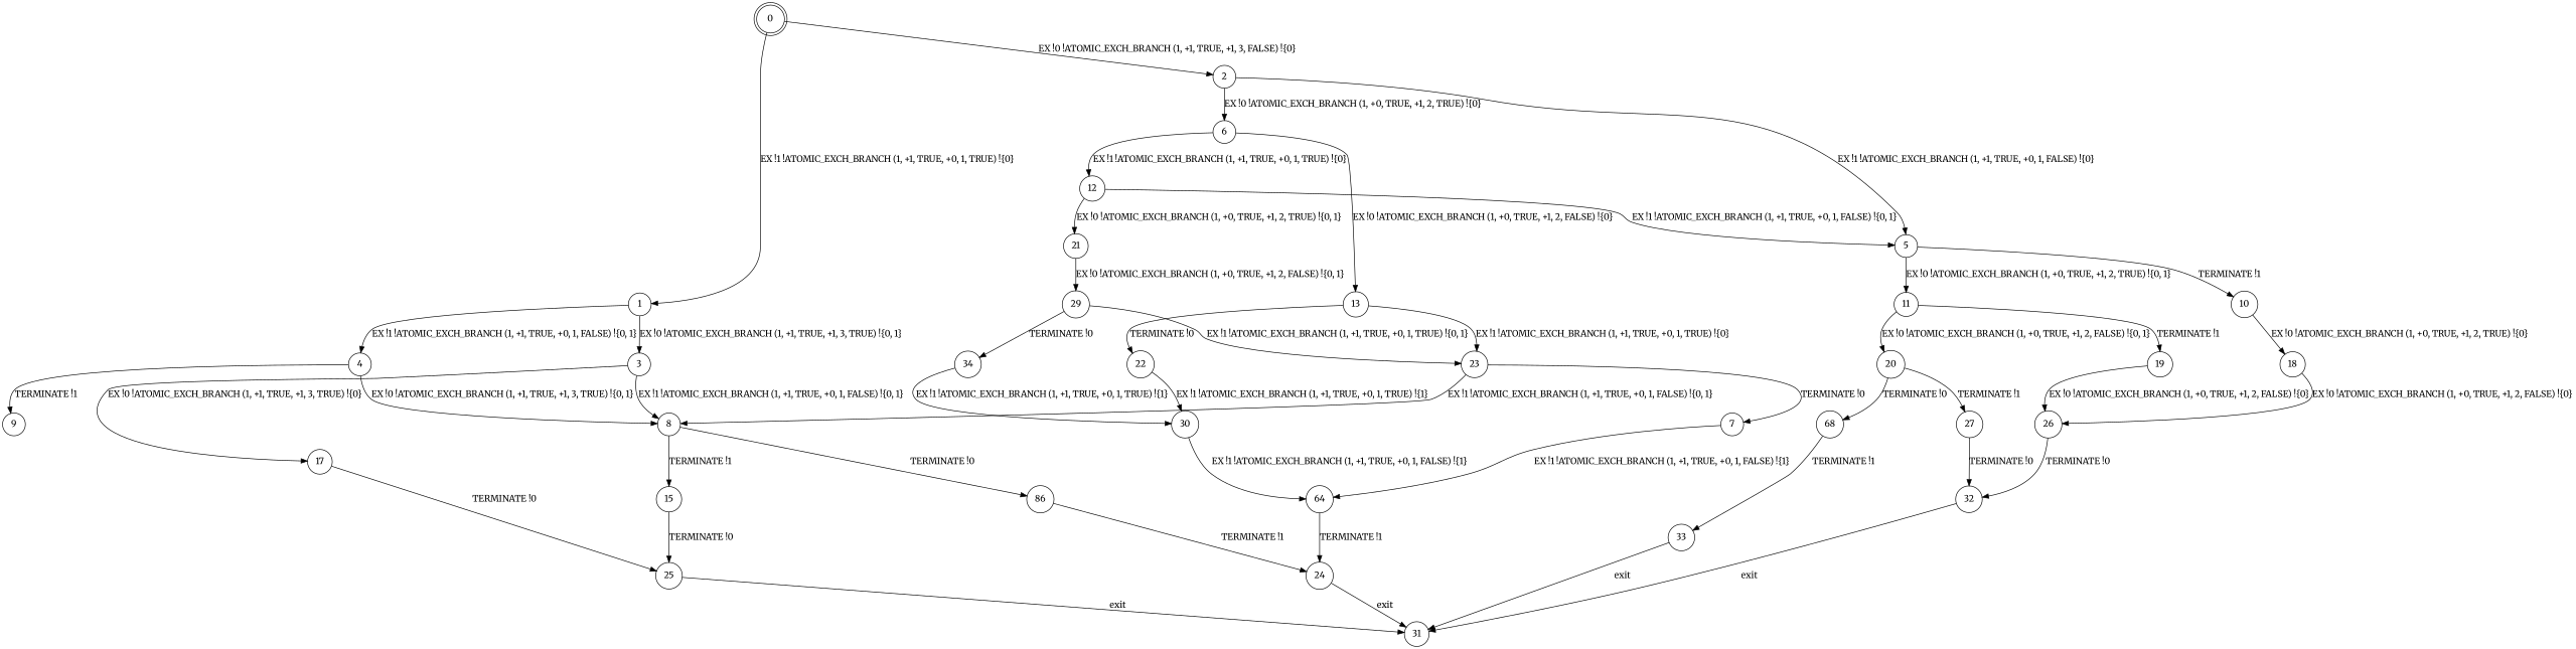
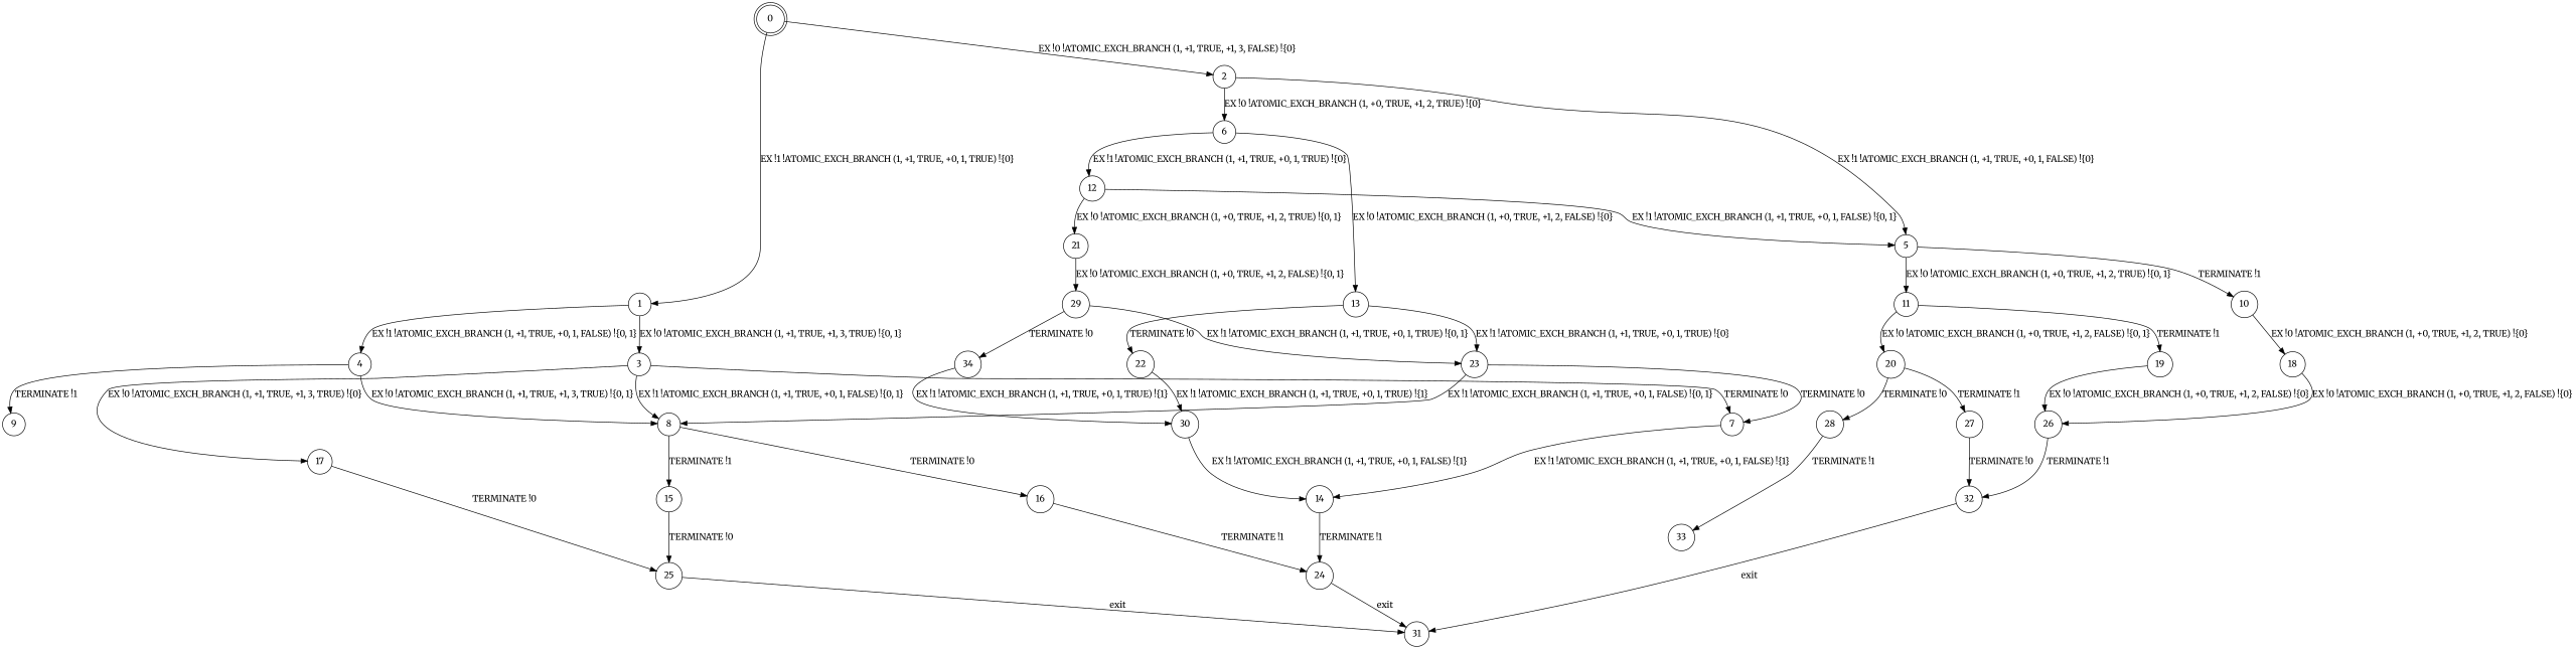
  digraph {
    fontname=Merriweather
    node [fontname=Merriweather shape=circle]
    edge [fontname=Merriweather]
    0 [peripheries=2]
    1
    2
    3
    4
    5
    6
    7
    8
    17
    9
    10
    11
    12
    13
-   14 [label=64]
+   14
    15
-   16 [label=86]
+   16
    18
    19
    20
    21
    22
    23
    24
    25
    26
    27
-   28 [label=68]
+   28
    29
    30
    31
    32
    33
    34
    0 -> 1 [label="EX !1 !ATOMIC_EXCH_BRANCH (1, +1, TRUE, +0, 1, TRUE) !{0}"]
    0 -> 2 [label="EX !0 !ATOMIC_EXCH_BRANCH (1, +1, TRUE, +1, 3, FALSE) !{0}"]
    1 -> 3 [label="EX !0 !ATOMIC_EXCH_BRANCH (1, +1, TRUE, +1, 3, TRUE) !{0, 1}"]
    1 -> 4 [label="EX !1 !ATOMIC_EXCH_BRANCH (1, +1, TRUE, +0, 1, FALSE) !{0, 1}"]
    2 -> 5 [label="EX !1 !ATOMIC_EXCH_BRANCH (1, +1, TRUE, +0, 1, FALSE) !{0}"]
    2 -> 6 [label="EX !0 !ATOMIC_EXCH_BRANCH (1, +0, TRUE, +1, 2, TRUE) !{0}"]
+   3 -> 7 [label="TERMINATE !0"]
    3 -> 8 [label="EX !1 !ATOMIC_EXCH_BRANCH (1, +1, TRUE, +0, 1, FALSE) !{0, 1}"]
    3 -> 17 [label="EX !0 !ATOMIC_EXCH_BRANCH (1, +1, TRUE, +1, 3, TRUE) !{0}"]
    4 -> 8 [label="EX !0 !ATOMIC_EXCH_BRANCH (1, +1, TRUE, +1, 3, TRUE) !{0, 1}"]
    4 -> 9 [label="TERMINATE !1"]
    5 -> 10 [label="TERMINATE !1"]
    5 -> 11 [label="EX !0 !ATOMIC_EXCH_BRANCH (1, +0, TRUE, +1, 2, TRUE) !{0, 1}"]
    6 -> 12 [label="EX !1 !ATOMIC_EXCH_BRANCH (1, +1, TRUE, +0, 1, TRUE) !{0}"]
    6 -> 13 [label="EX !0 !ATOMIC_EXCH_BRANCH (1, +0, TRUE, +1, 2, FALSE) !{0}"]
    7 -> 14 [label="EX !1 !ATOMIC_EXCH_BRANCH (1, +1, TRUE, +0, 1, FALSE) !{1}"]
    8 -> 15 [label="TERMINATE !1"]
    8 -> 16 [label="TERMINATE !0"]
    17 -> 25 [label="TERMINATE !0"]
    10 -> 18 [label="EX !0 !ATOMIC_EXCH_BRANCH (1, +0, TRUE, +1, 2, TRUE) !{0}"]
    11 -> 19 [label="TERMINATE !1"]
    11 -> 20 [label="EX !0 !ATOMIC_EXCH_BRANCH (1, +0, TRUE, +1, 2, FALSE) !{0, 1}"]
    12 -> 5 [label="EX !1 !ATOMIC_EXCH_BRANCH (1, +1, TRUE, +0, 1, FALSE) !{0, 1}"]
    12 -> 21 [label="EX !0 !ATOMIC_EXCH_BRANCH (1, +0, TRUE, +1, 2, TRUE) !{0, 1}"]
    13 -> 22 [label="TERMINATE !0"]
    13 -> 23 [label="EX !1 !ATOMIC_EXCH_BRANCH (1, +1, TRUE, +0, 1, TRUE) !{0}"]
    14 -> 24 [label="TERMINATE !1"]
    15 -> 25 [label="TERMINATE !0"]
    16 -> 24 [label="TERMINATE !1"]
    18 -> 26 [label="EX !0 !ATOMIC_EXCH_BRANCH (1, +0, TRUE, +1, 2, FALSE) !{0}"]
    19 -> 26 [label="EX !0 !ATOMIC_EXCH_BRANCH (1, +0, TRUE, +1, 2, FALSE) !{0}"]
    20 -> 27 [label="TERMINATE !1"]
    20 -> 28 [label="TERMINATE !0"]
    21 -> 29 [label="EX !0 !ATOMIC_EXCH_BRANCH (1, +0, TRUE, +1, 2, FALSE) !{0, 1}"]
    22 -> 30 [label="EX !1 !ATOMIC_EXCH_BRANCH (1, +1, TRUE, +0, 1, TRUE) !{1}"]
    23 -> 7 [label="TERMINATE !0"]
    23 -> 8 [label="EX !1 !ATOMIC_EXCH_BRANCH (1, +1, TRUE, +0, 1, FALSE) !{0, 1}"]
    24 -> 31 [label=exit]
    25 -> 31 [label=exit]
-   26 -> 32 [label="TERMINATE !0"]
+   26 -> 32 [label="TERMINATE !1"]
    27 -> 32 [label="TERMINATE !0"]
    28 -> 33 [label="TERMINATE !1"]
    29 -> 23 [label="EX !1 !ATOMIC_EXCH_BRANCH (1, +1, TRUE, +0, 1, TRUE) !{0, 1}"]
    29 -> 34 [label="TERMINATE !0"]
    30 -> 14 [label="EX !1 !ATOMIC_EXCH_BRANCH (1, +1, TRUE, +0, 1, FALSE) !{1}"]
    32 -> 31 [label=exit]
-   33 -> 31 [label=exit]
    34 -> 30 [label="EX !1 !ATOMIC_EXCH_BRANCH (1, +1, TRUE, +0, 1, TRUE) !{1}"]
  }
